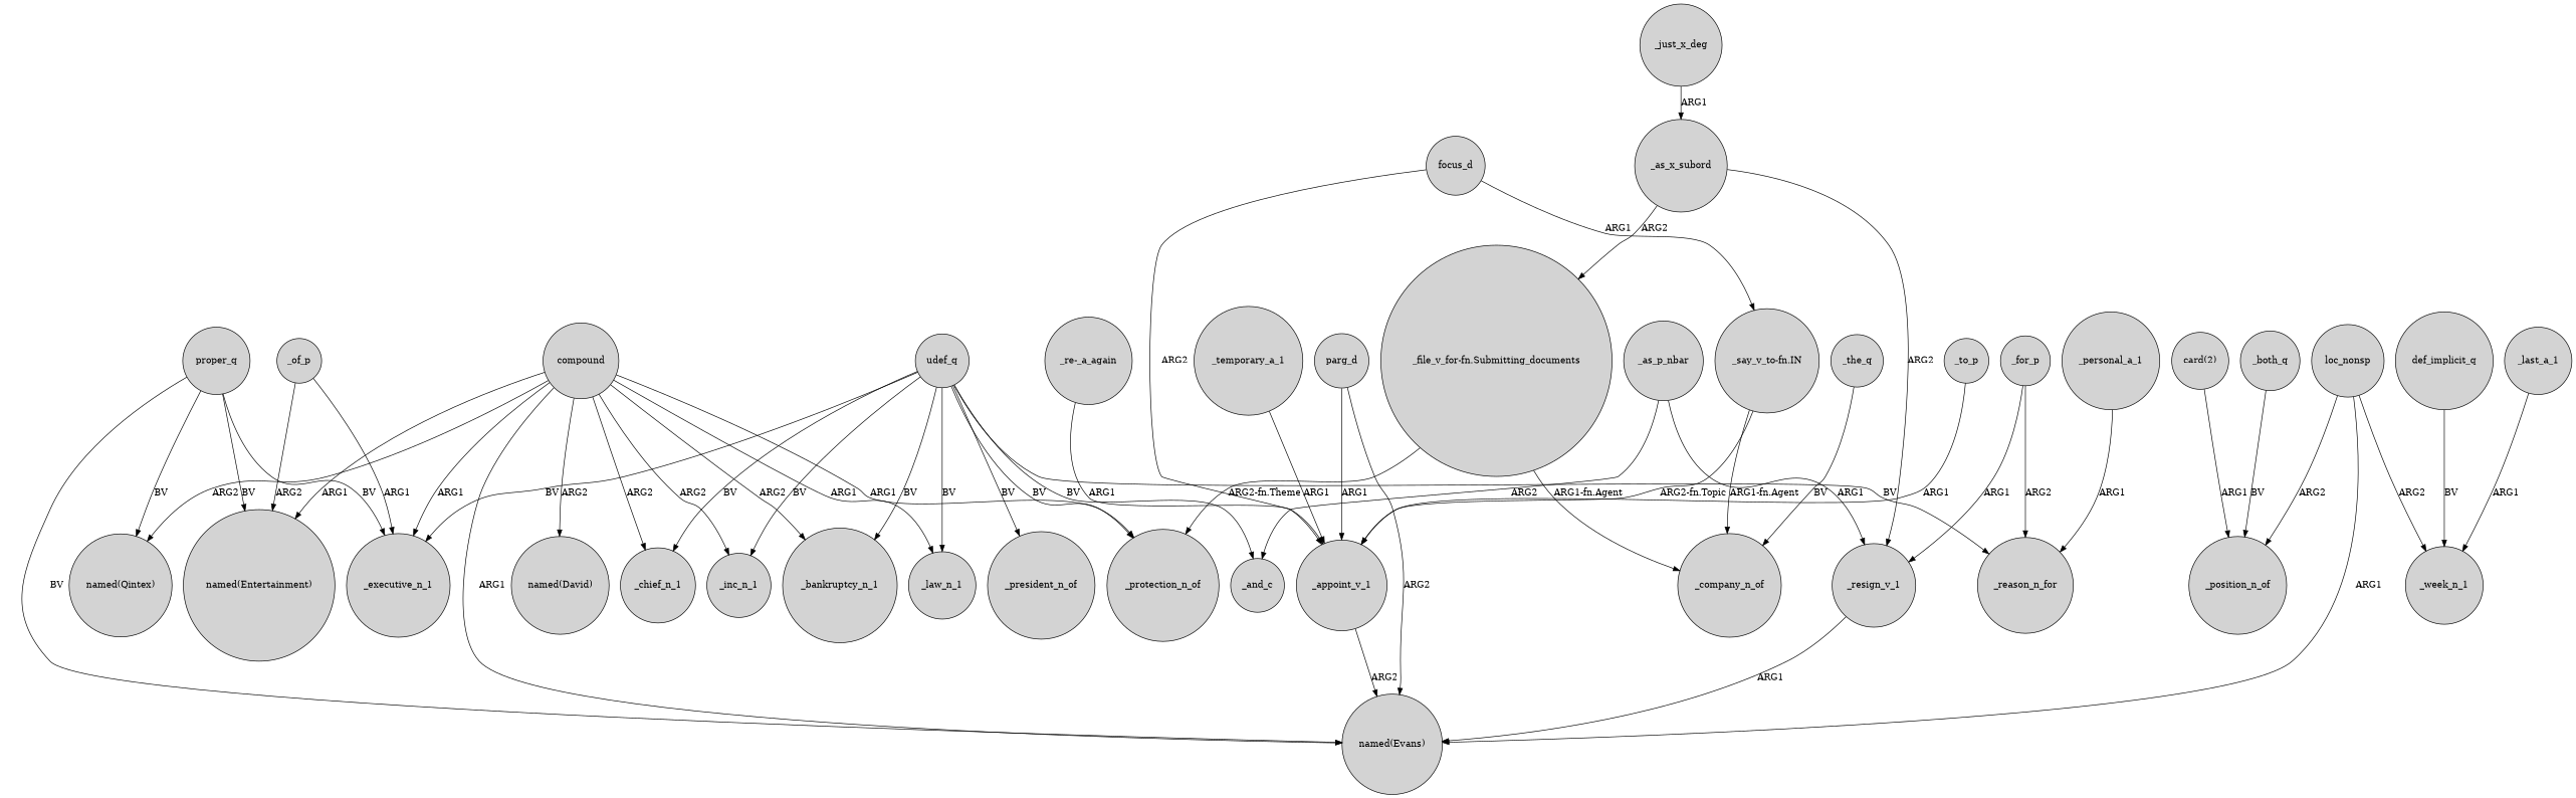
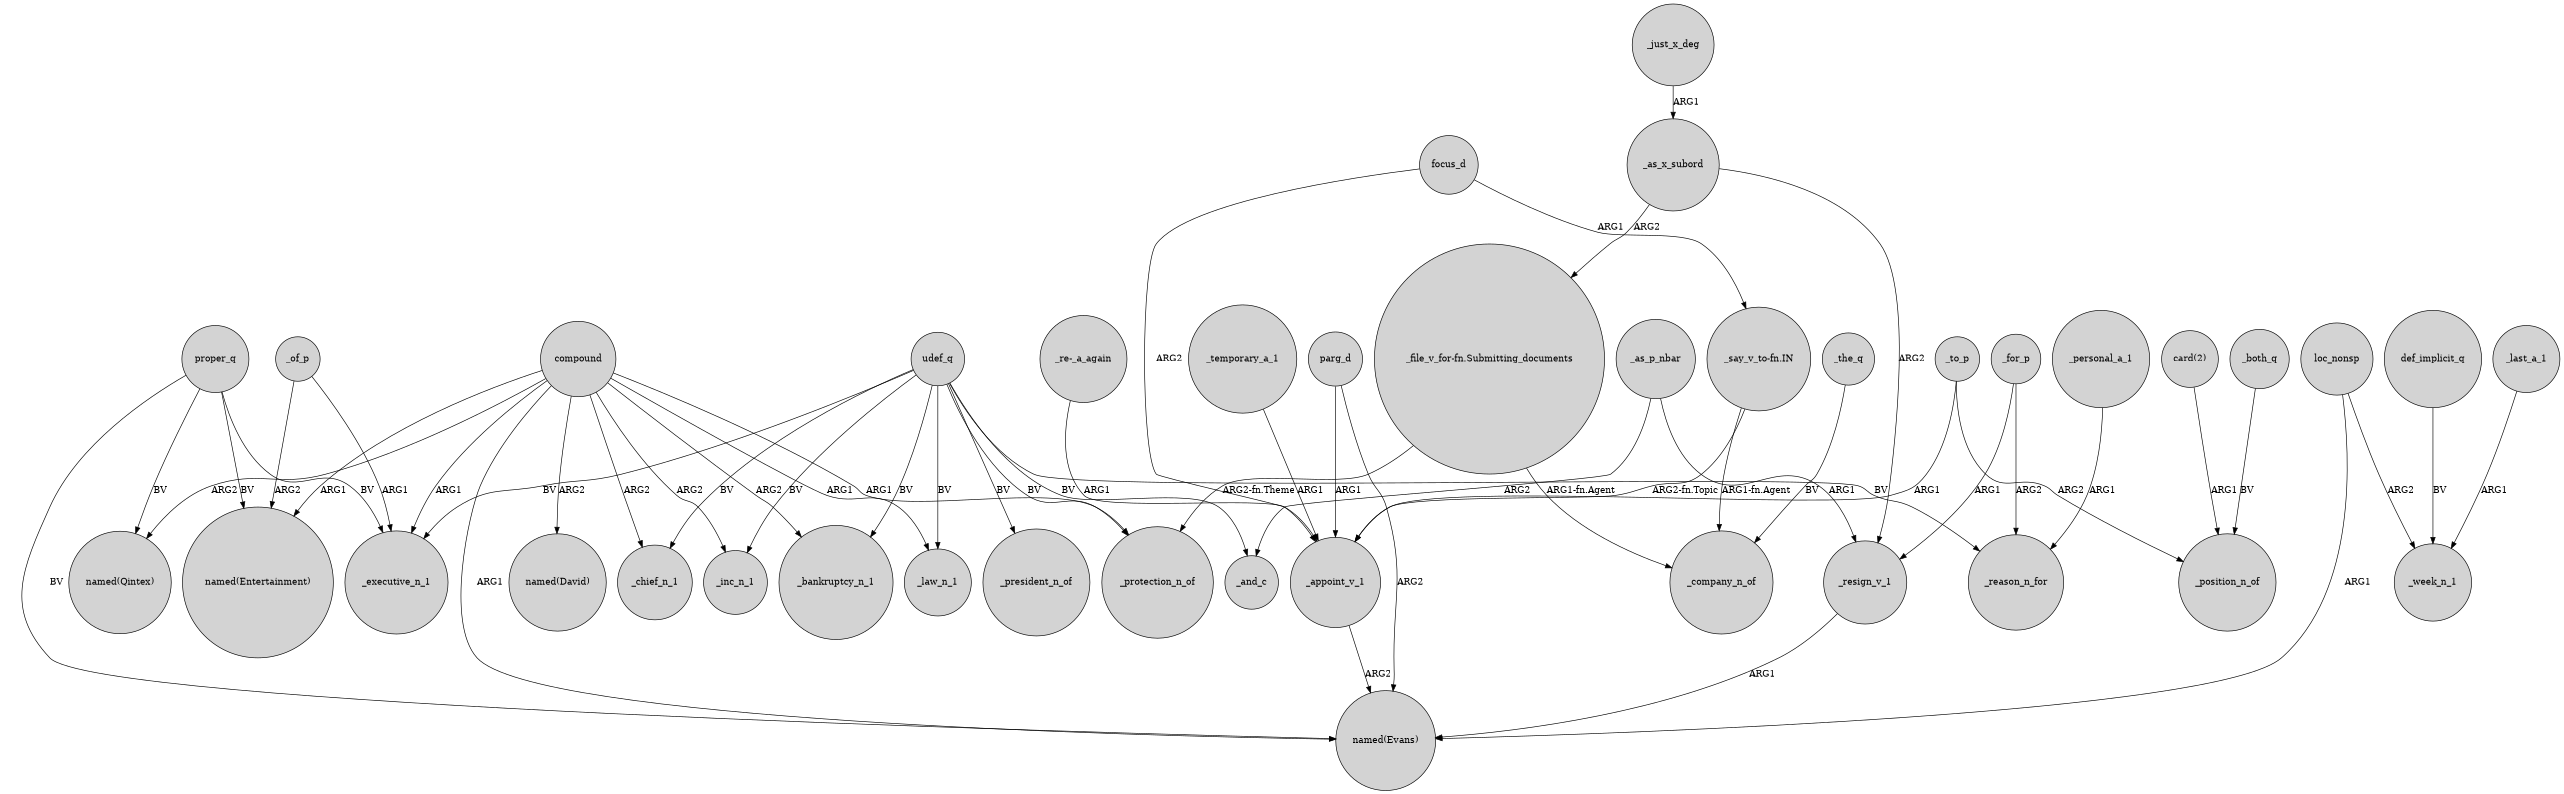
  digraph {
    node [shape=circle style=filled]
    _just_x_deg
    _as_x_subord
    _resign_v_1
    "_file_v_for-fn.Submitting_documents"
    "named(Evans)"
    _protection_n_of
    _company_n_of
    proper_q
    "named(Qintex)"
    "named(Entertainment)"
    _executive_n_1
    _of_p
    udef_q
    _inc_n_1
    _bankruptcy_n_1
    _reason_n_for
    _law_n_1
    _chief_n_1
    _president_n_of
    _and_c
    def_implicit_q
    _week_n_1
    focus_d
    _appoint_v_1
    "_say_v_to-fn.IN"
    _both_q
    _position_n_of
    compound
    "named(David)"
    _temporary_a_1
    parg_d
    _as_p_nbar
    _personal_a_1
    _the_q
    loc_nonsp
    "card(2)"
    _for_p
    _to_p
    _last_a_1
    "_re-_a_again"
    _just_x_deg -> _as_x_subord [label=ARG1]
    _as_x_subord -> _resign_v_1 [label=ARG2]
    _as_x_subord -> "_file_v_for-fn.Submitting_documents" [label=ARG2]
    _resign_v_1 -> "named(Evans)" [label=ARG1]
    "_file_v_for-fn.Submitting_documents" -> _protection_n_of [label="ARG2-fn.Theme"]
    "_file_v_for-fn.Submitting_documents" -> _company_n_of [label="ARG1-fn.Agent"]
    proper_q -> "named(Evans)" [label=BV]
    proper_q -> "named(Qintex)" [label=BV]
    proper_q -> "named(Entertainment)" [label=BV]
    proper_q -> _executive_n_1 [label=BV]
    _of_p -> "named(Entertainment)" [label=ARG2]
    _of_p -> _executive_n_1 [label=ARG1]
    udef_q -> _protection_n_of [label=BV]
    udef_q -> _executive_n_1 [label=BV]
    udef_q -> _inc_n_1 [label=BV]
    udef_q -> _bankruptcy_n_1 [label=BV]
    udef_q -> _reason_n_for [label=BV]
    udef_q -> _law_n_1 [label=BV]
    udef_q -> _chief_n_1 [label=BV]
    udef_q -> _president_n_of [label=BV]
    udef_q -> _and_c [label=BV]
    def_implicit_q -> _week_n_1 [label=BV]
    focus_d -> _appoint_v_1 [label=ARG2]
    focus_d -> "_say_v_to-fn.IN" [label=ARG1]
    _appoint_v_1 -> "named(Evans)" [label=ARG2]
    "_say_v_to-fn.IN" -> _company_n_of [label="ARG1-fn.Agent"]
    "_say_v_to-fn.IN" -> _appoint_v_1 [label="ARG2-fn.Topic"]
    _both_q -> _position_n_of [label=BV]
    compound -> "named(Evans)" [label=ARG1]
    compound -> _protection_n_of [label=ARG1]
    compound -> "named(Qintex)" [label=ARG2]
    compound -> "named(Entertainment)" [label=ARG1]
    compound -> _executive_n_1 [label=ARG1]
    compound -> _inc_n_1 [label=ARG2]
    compound -> _bankruptcy_n_1 [label=ARG2]
    compound -> _law_n_1 [label=ARG1]
    compound -> _chief_n_1 [label=ARG2]
    compound -> "named(David)" [label=ARG2]
    _temporary_a_1 -> _appoint_v_1 [label=ARG1]
    parg_d -> "named(Evans)" [label=ARG2]
    parg_d -> _appoint_v_1 [label=ARG1]
    _as_p_nbar -> _resign_v_1 [label=ARG1]
    _as_p_nbar -> _and_c [label=ARG2]
    _personal_a_1 -> _reason_n_for [label=ARG1]
    _the_q -> _company_n_of [label=BV]
    loc_nonsp -> "named(Evans)" [label=ARG1]
    loc_nonsp -> _week_n_1 [label=ARG2]
    "card(2)" -> _position_n_of [label=ARG1]
    _for_p -> _resign_v_1 [label=ARG1]
    _for_p -> _reason_n_for [label=ARG2]
    _to_p -> _appoint_v_1 [label=ARG1]
-   loc_nonsp -> _position_n_of [label=ARG2]
+   _to_p -> _position_n_of [label=ARG2]
    _last_a_1 -> _week_n_1 [label=ARG1]
    "_re-_a_again" -> _appoint_v_1 [label=ARG1]
  }
